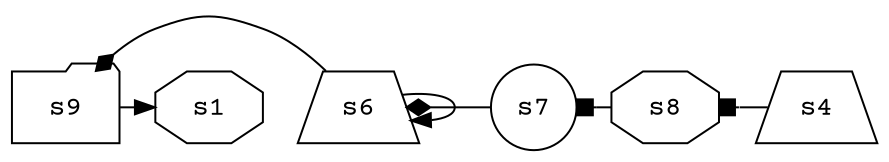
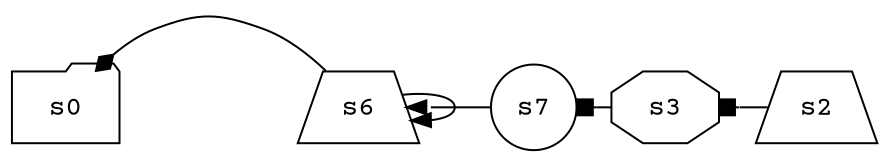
  digraph {
    fontname="Courier Prime"
    node [fontname="Courier Prime" player=1 shape=octagon]
    edge [arrowhead=normal fontname="Courier Prime"]
-   s0 [shape=folder label=s9]
-   s1 [player=0]
-   s2 [shape=trapezium label=s4]
-   s3 [label=s8]
+   s0 [shape=folder]
+   s2 [shape=trapezium]
+   s3
    n5 [label=s7 player=0 shape=circle]
    n6 [label=s6 player=0 shape=trapezium]
-   s0 -> s1 [constraint="time % 2 == 1 || time % 2 == 0"]
    s2 -> s3 [arrowhead=box constraint="time % 7 == 4"]
    s3 -> n5 [arrowhead=box constraint="time % 3 == 0 && !(time % 3 == 0)"]
-   n5 -> n6 [arrowhead=diamond constraint="time % 7 == 5"]
+   n5 -> n6 [constraint="time % 7 == 5"]
    n6 -> s0 [arrowhead=diamond constraint="time == 0 || time == 4 || time == 13 || time == 14 || time == 20"]
    n6 -> n6 [constraint="time % 2 == 0"]
  }
